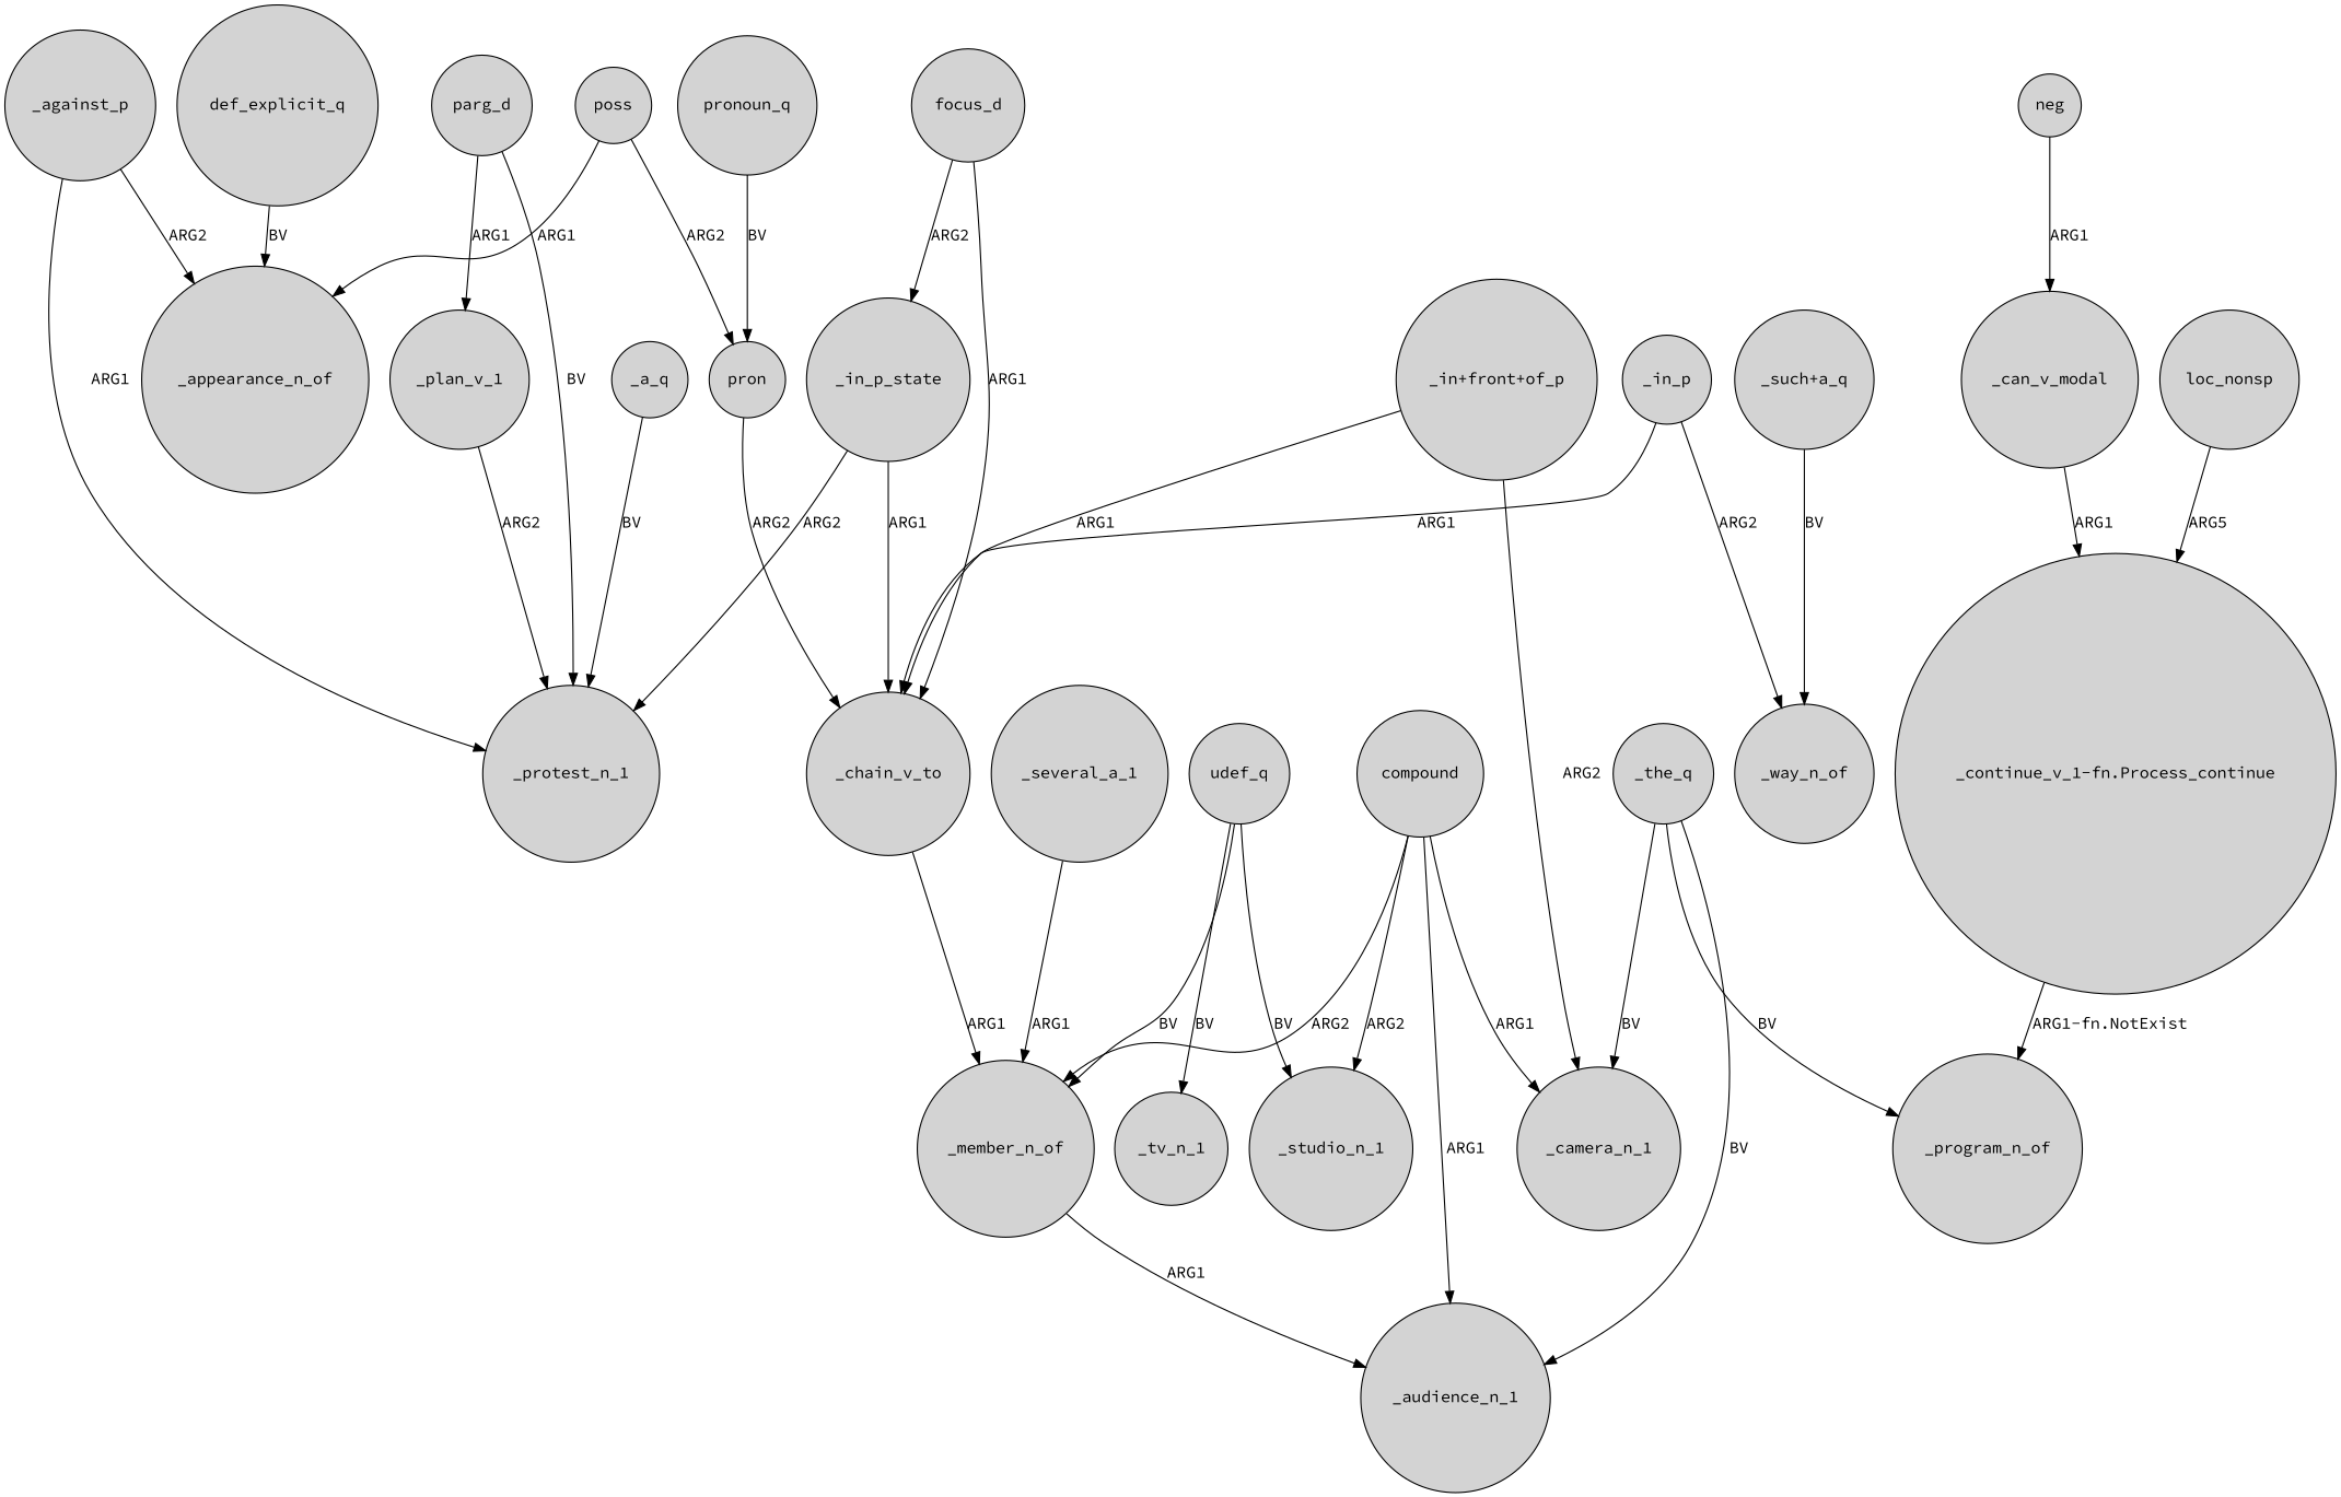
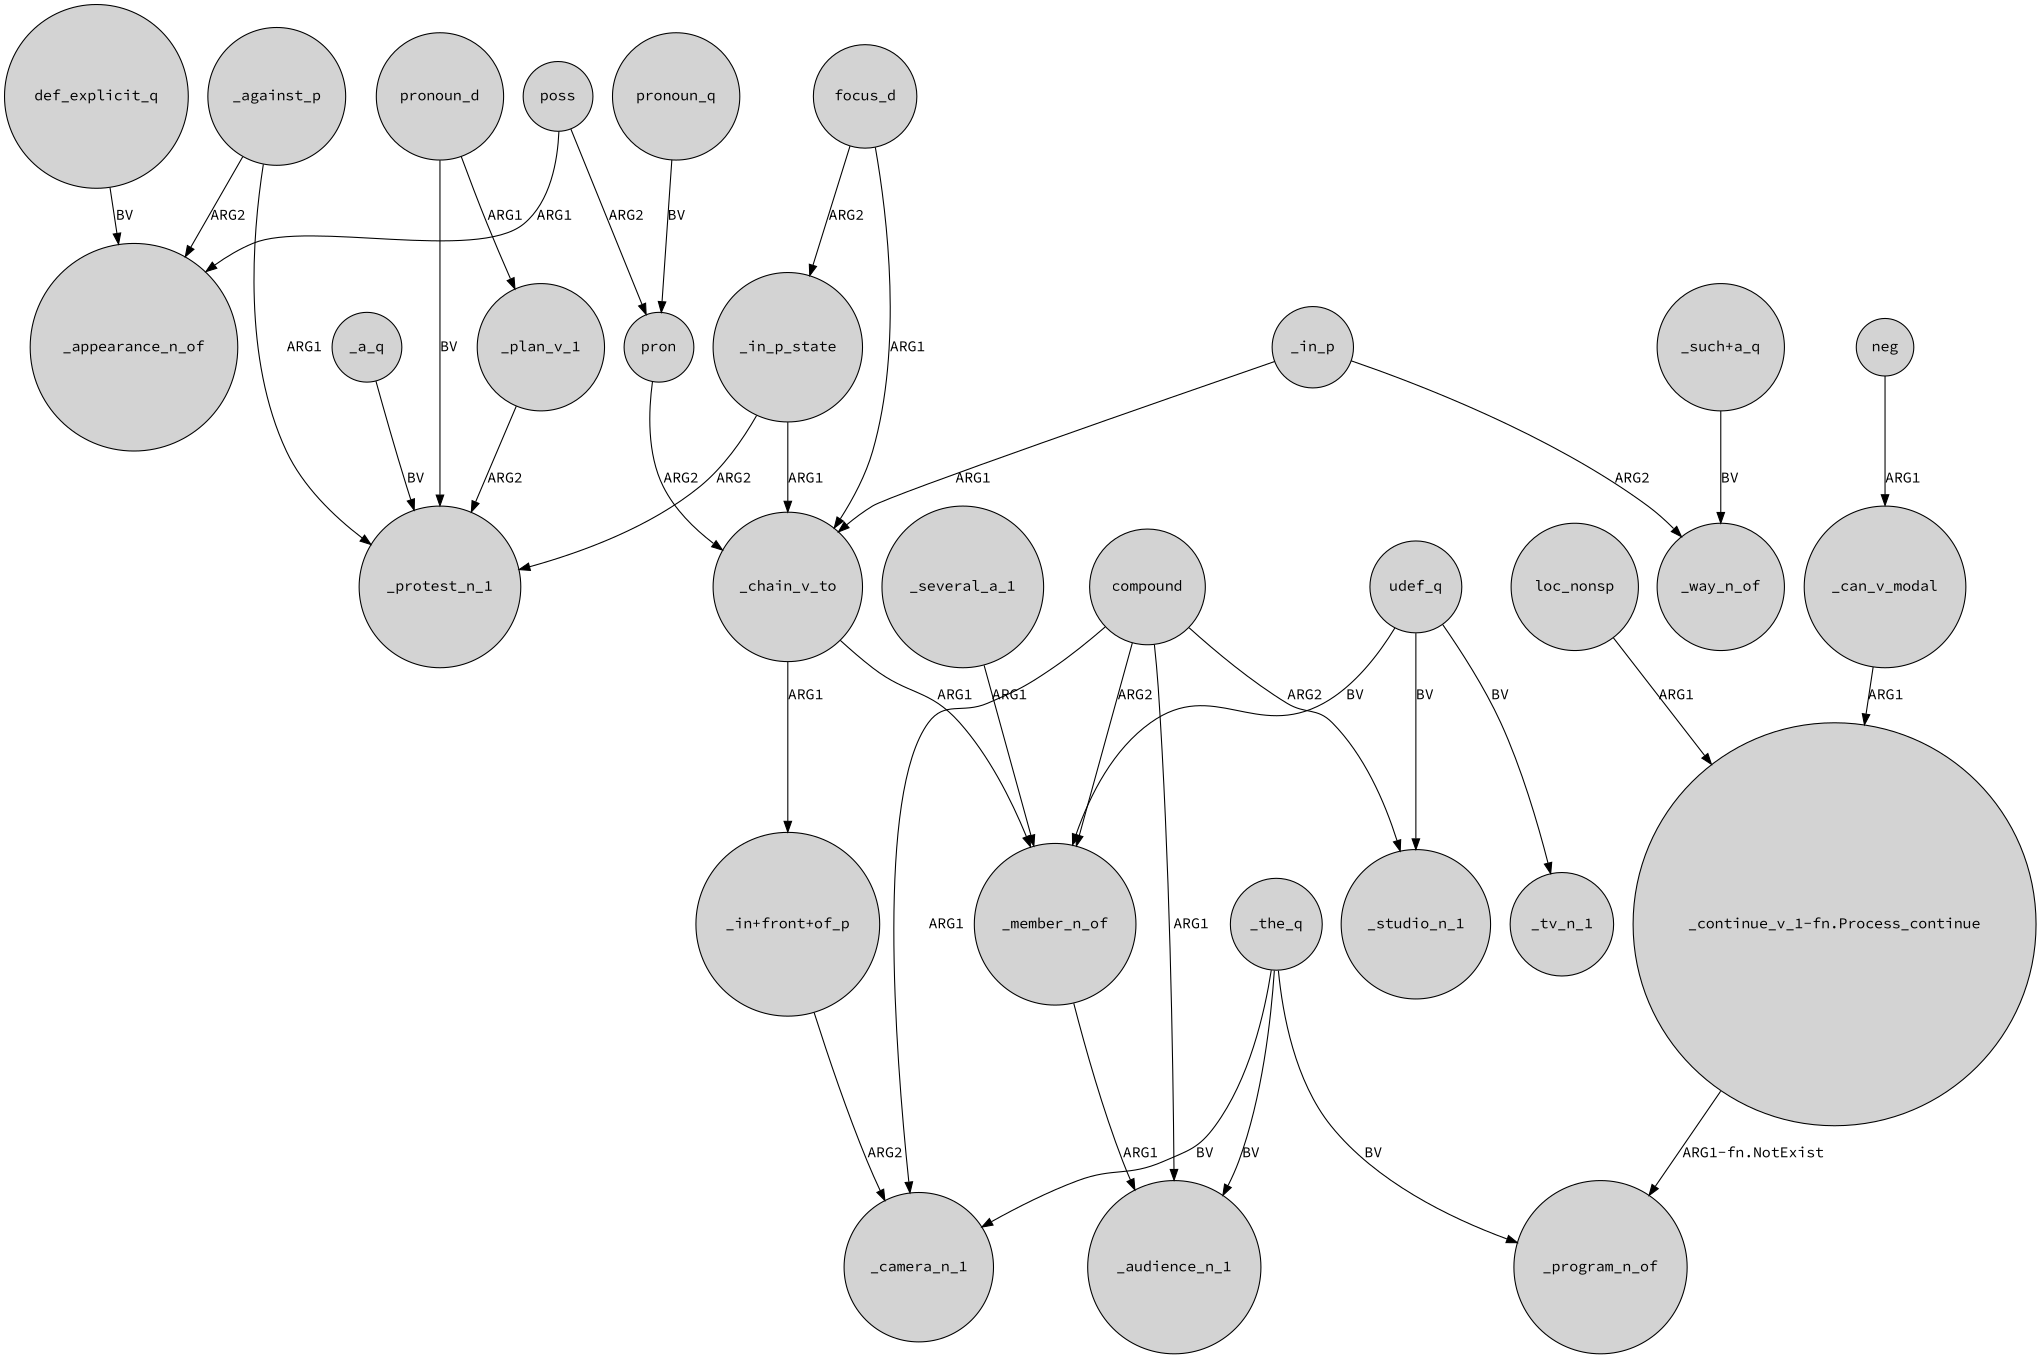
  digraph {
    fontname="Source Code Pro"
    node [fontname="Source Code Pro" shape=circle style=filled]
    edge [fontname="Source Code Pro"]
    poss
    _appearance_n_of
    pron
    _chain_v_to
    _member_n_of
    _audience_n_1
    focus_d
    _in_p_state
    _protest_n_1
    _a_q
    loc_nonsp
    "_continue_v_1-fn.Process_continue"
    _program_n_of
    compound
    _studio_n_1
    _camera_n_1
    udef_q
    _tv_n_1
-   parg_d
+   parg_d [label=pronoun_d]
    _plan_v_1
    _in_p
    _way_n_of
    _can_v_modal
    _against_p
    _the_q
    "_in+front+of_p"
    pronoun_q
    _several_a_1
    "_such+a_q"
    neg
    def_explicit_q
    poss -> _appearance_n_of [label=ARG1]
    poss -> pron [label=ARG2]
    pron -> _chain_v_to [label=ARG2]
    _chain_v_to -> _member_n_of [label=ARG1]
    _member_n_of -> _audience_n_1 [label=ARG1]
    focus_d -> _chain_v_to [label=ARG1]
    focus_d -> _in_p_state [label=ARG2]
    _in_p_state -> _chain_v_to [label=ARG1]
    _in_p_state -> _protest_n_1 [label=ARG2]
    _a_q -> _protest_n_1 [label=BV]
-   loc_nonsp -> "_continue_v_1-fn.Process_continue" [label=ARG5]
+   loc_nonsp -> "_continue_v_1-fn.Process_continue" [label=ARG1]
    "_continue_v_1-fn.Process_continue" -> _program_n_of [label="ARG1-fn.NotExist"]
    compound -> _member_n_of [label=ARG2]
    compound -> _audience_n_1 [label=ARG1]
    compound -> _studio_n_1 [label=ARG2]
    compound -> _camera_n_1 [label=ARG1]
    udef_q -> _member_n_of [label=BV]
    udef_q -> _studio_n_1 [label=BV]
    udef_q -> _tv_n_1 [label=BV]
    parg_d -> _protest_n_1 [label=BV]
    parg_d -> _plan_v_1 [label=ARG1]
    _plan_v_1 -> _protest_n_1 [label=ARG2]
    _in_p -> _chain_v_to [label=ARG1]
    _in_p -> _way_n_of [label=ARG2]
    _can_v_modal -> "_continue_v_1-fn.Process_continue" [label=ARG1]
    _against_p -> _appearance_n_of [label=ARG2]
    _against_p -> _protest_n_1 [label=ARG1]
    _the_q -> _audience_n_1 [label=BV]
    _the_q -> _program_n_of [label=BV]
    _the_q -> _camera_n_1 [label=BV]
-   "_in+front+of_p" -> _chain_v_to [label=ARG1]
+   _chain_v_to -> "_in+front+of_p" [label=ARG1]
    "_in+front+of_p" -> _camera_n_1 [label=ARG2]
    pronoun_q -> pron [label=BV]
    _several_a_1 -> _member_n_of [label=ARG1]
    "_such+a_q" -> _way_n_of [label=BV]
    neg -> _can_v_modal [label=ARG1]
    def_explicit_q -> _appearance_n_of [label=BV]
  }
